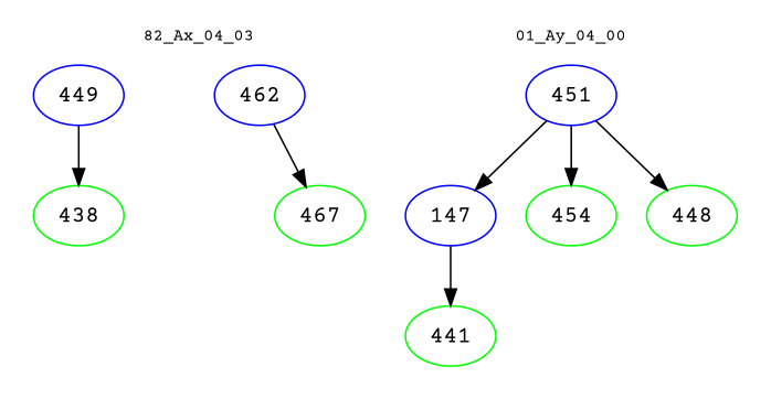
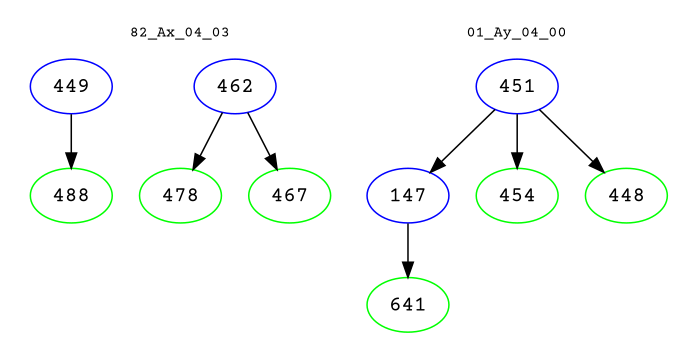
  digraph {
    fontname="Courier Prime"
    node [color=green fontname="Courier Prime"]
    edge [color=black fontname="Courier Prime"]
    n1 [color=blue label=462]
    n2 [color=blue label=449]
+   n3 [label=478]
    n4 [label=467]
-   n5 [label=438]
+   n5 [label=488]
    n6 [color=blue label=451]
    n7 [color=blue label=147]
    n8 [label=454]
    n9 [label=448]
-   n10 [label=441]
+   n10 [label=641]
    subgraph cluster_1 {
      color=white
      fontsize=10
      label="82_Ax_04_03"
      n1
      n2
+     n3
      n4
      n5
    }
    subgraph cluster_2 {
      color=white
      fontsize=10
      label="01_Ay_04_00"
      n6
      n7
      n8
      n9
      n10
    }
+   n1 -> n3
    n1 -> n4
    n2 -> n5
    n6 -> n7
    n6 -> n8
    n6 -> n9
    n7 -> n10
  }
